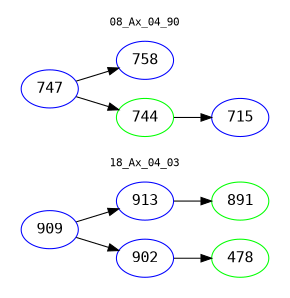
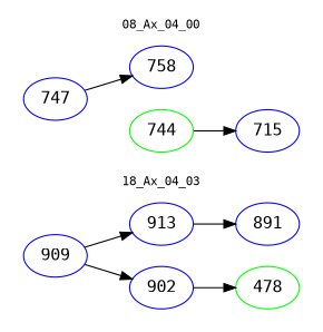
  digraph {
    fontname="DejaVu Sans Mono"
    rankdir=LR
    node [color=blue fontname="DejaVu Sans Mono"]
    edge [color=black fontname="DejaVu Sans Mono"]
    n1 [label=909]
    n2 [label=902]
    n3 [label=913]
    n4 [color=green label=478]
-   n5 [color=green label=891]
+   n5 [label=891]
    n6 [label=747]
    n7 [color=green label=744]
    n8 [label=758]
    n9 [label=715]
    subgraph cluster_1 {
      color=white
      fontsize=10
      label="18_Ax_04_03"
      n1
      n2
      n3
      n4
      n5
    }
    subgraph cluster_2 {
      color=white
      fontsize=10
-     label="08_Ax_04_90"
+     label="08_Ax_04_00"
      n6
      n7
      n8
      n9
    }
    n1 -> n2
    n1 -> n3
    n2 -> n4
    n3 -> n5
-   n6 -> n7
    n6 -> n8
    n7 -> n9
  }
